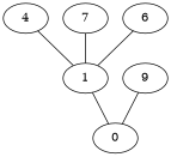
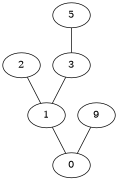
  graph {
    n1 [label=0]
    n2 [label=1]
-   n3 [label=4]
-   n4 [label=7]
+   n3 [label=2]
+   n4 [label=3]
    n5 [label=9]
-   n7 [label=6]
+   n6 [label=5]
    n2 -- n1
    n3 -- n2
    n4 -- n2
    n5 -- n1
-   n7 -- n2
+   n6 -- n4
  }
